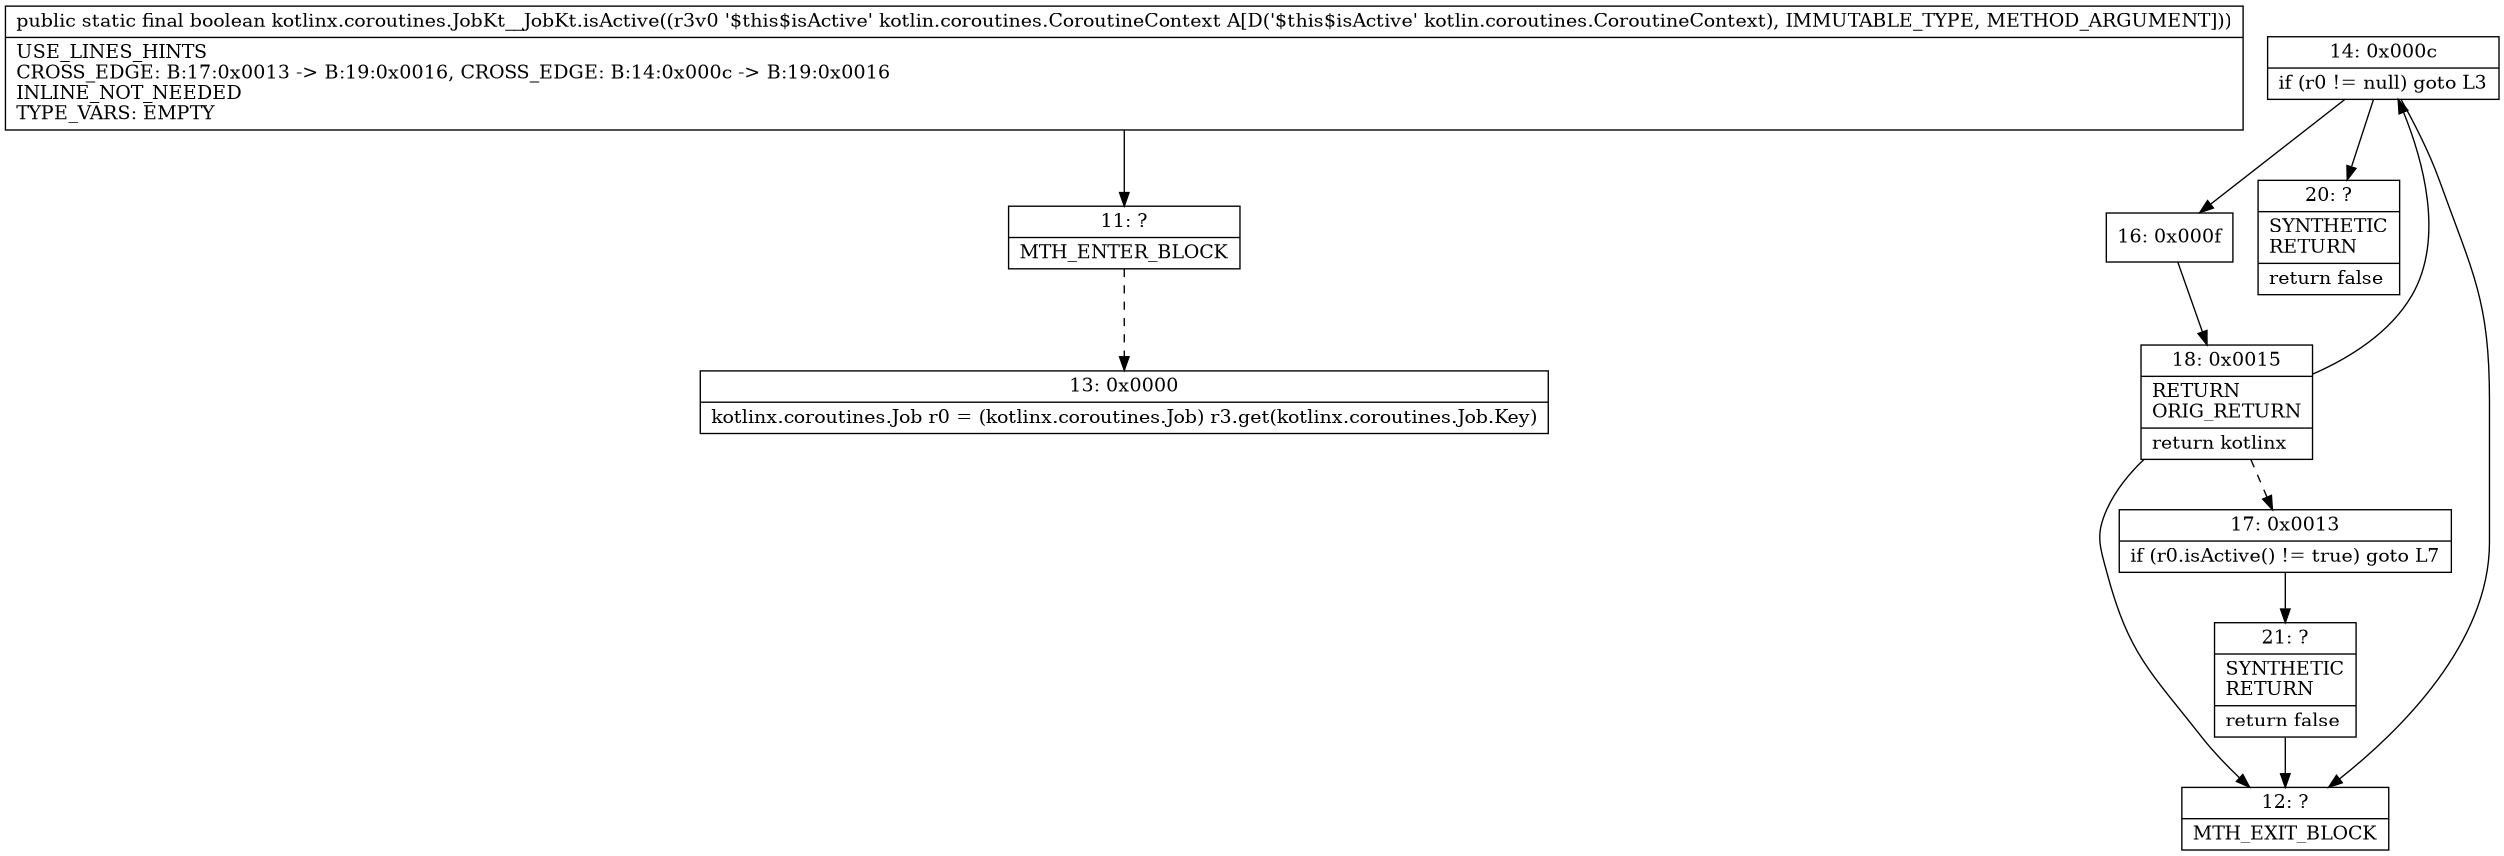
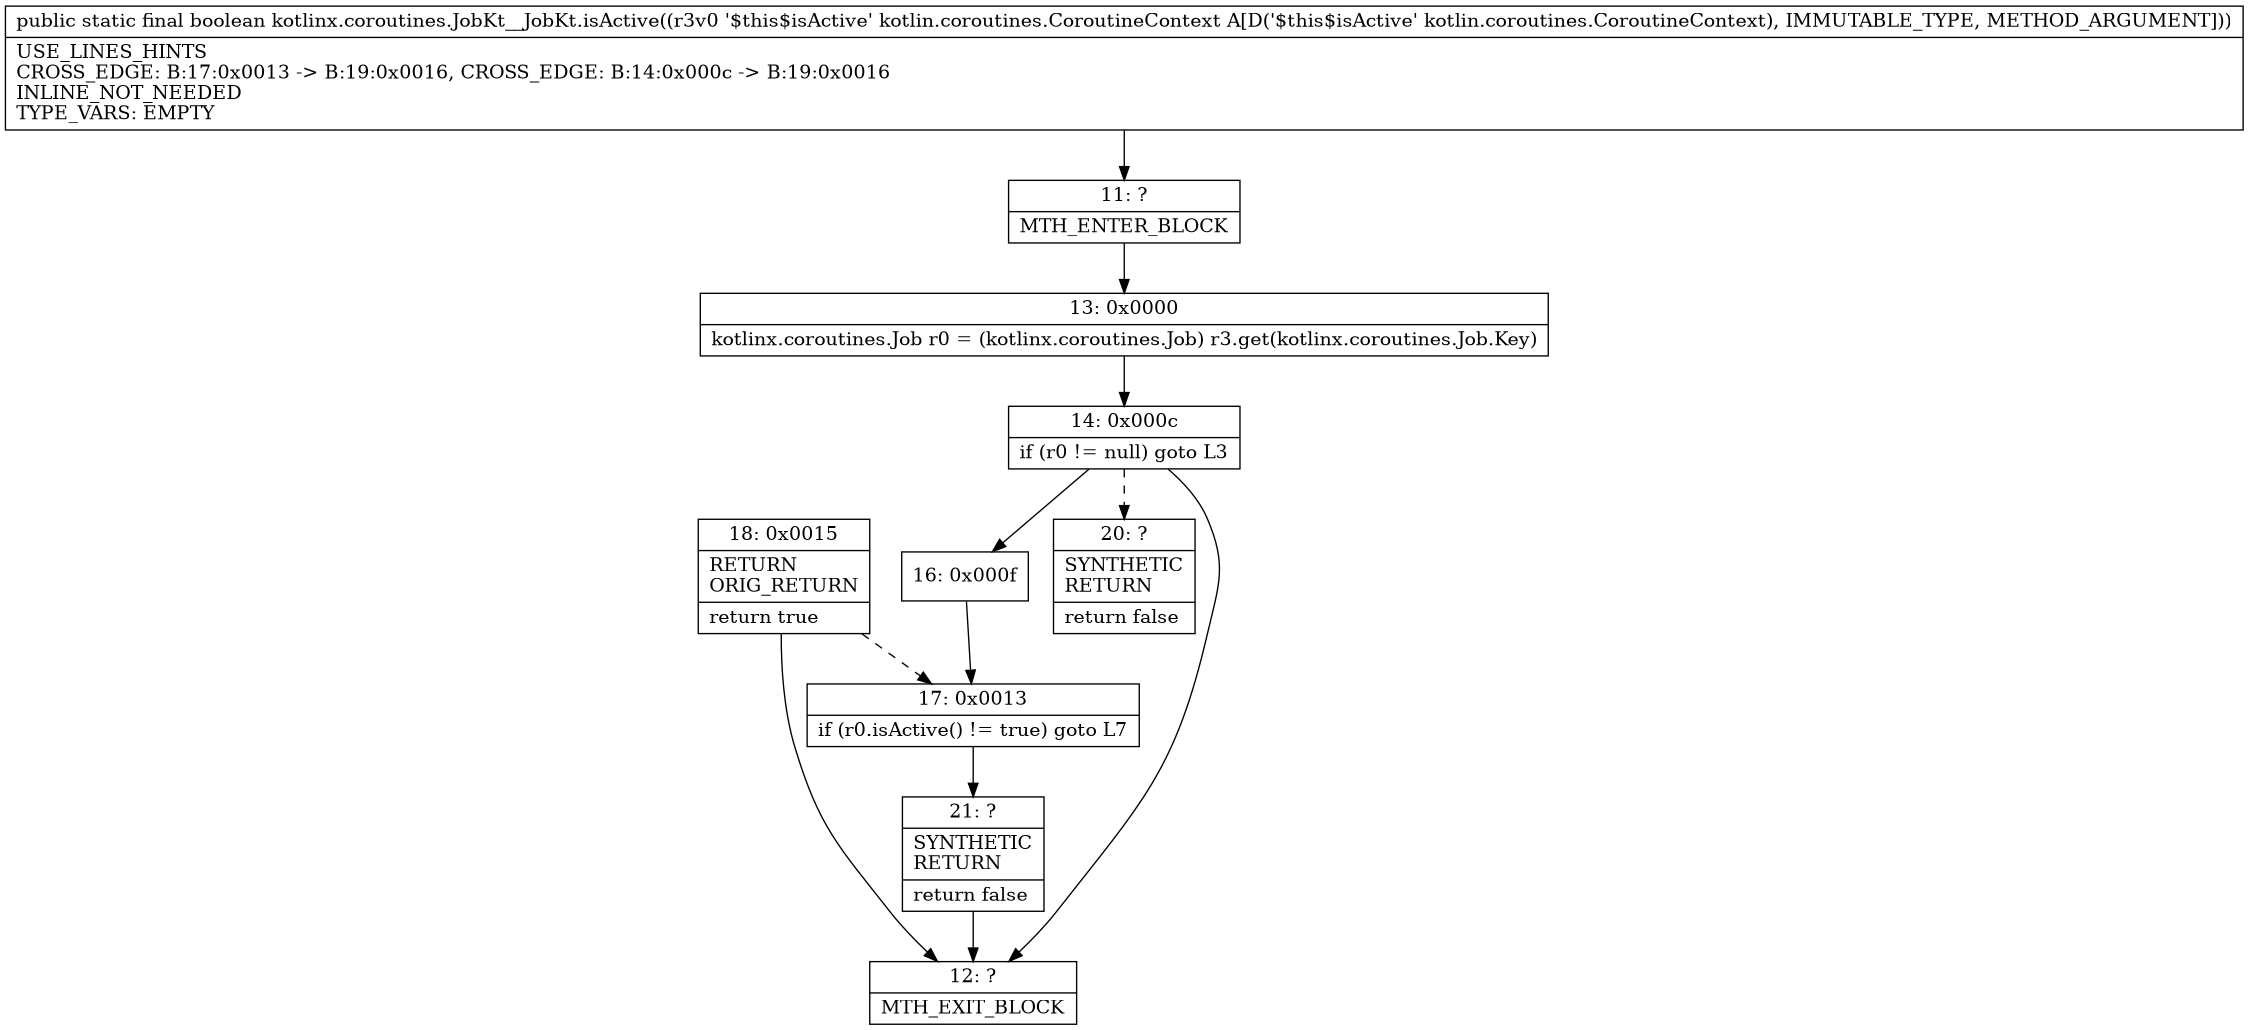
  digraph {
    node [shape=record]
    n1 [label="{11\:\ ?|MTH_ENTER_BLOCK\l}"]
    n2 [label="{13\:\ 0x0000|kotlinx.coroutines.Job r0 = (kotlinx.coroutines.Job) r3.get(kotlinx.coroutines.Job.Key)\l}"]
    n3 [label="{14\:\ 0x000c|if (r0 != null) goto L3\l}"]
    n4 [label="{16\:\ 0x000f}"]
    n5 [label="{20\:\ ?|SYNTHETIC\lRETURN\l|return false\l}"]
    n6 [label="{12\:\ ?|MTH_EXIT_BLOCK\l}"]
    n7 [label="{17\:\ 0x0013|if (r0.isActive() != true) goto L7\l}"]
    n8 [label="{21\:\ ?|SYNTHETIC\lRETURN\l|return false\l}"]
-   n9 [label="{18\:\ 0x0015|RETURN\lORIG_RETURN\l|return kotlinx\l}"]
+   n9 [label="{18\:\ 0x0015|RETURN\lORIG_RETURN\l|return true\l}"]
    n10 [label="{public static final boolean kotlinx.coroutines.JobKt__JobKt.isActive((r3v0 '$this$isActive' kotlin.coroutines.CoroutineContext A[D('$this$isActive' kotlin.coroutines.CoroutineContext), IMMUTABLE_TYPE, METHOD_ARGUMENT]))  | USE_LINES_HINTS\lCROSS_EDGE: B:17:0x0013 \-\> B:19:0x0016, CROSS_EDGE: B:14:0x000c \-\> B:19:0x0016\lINLINE_NOT_NEEDED\lTYPE_VARS: EMPTY\l}"]
-   n1 -> n2 [style=dashed]
-   n9 -> n3
+   n1 -> n2
+   n2 -> n3
    n3 -> n4
-   n3 -> n5 [style=solid]
+   n3 -> n5 [style=dashed]
    n3 -> n6
-   n4 -> n9
+   n4 -> n7
    n7 -> n8
    n8 -> n6
    n9 -> n6
    n9 -> n7 [style=dashed]
    n10 -> n1
  }
